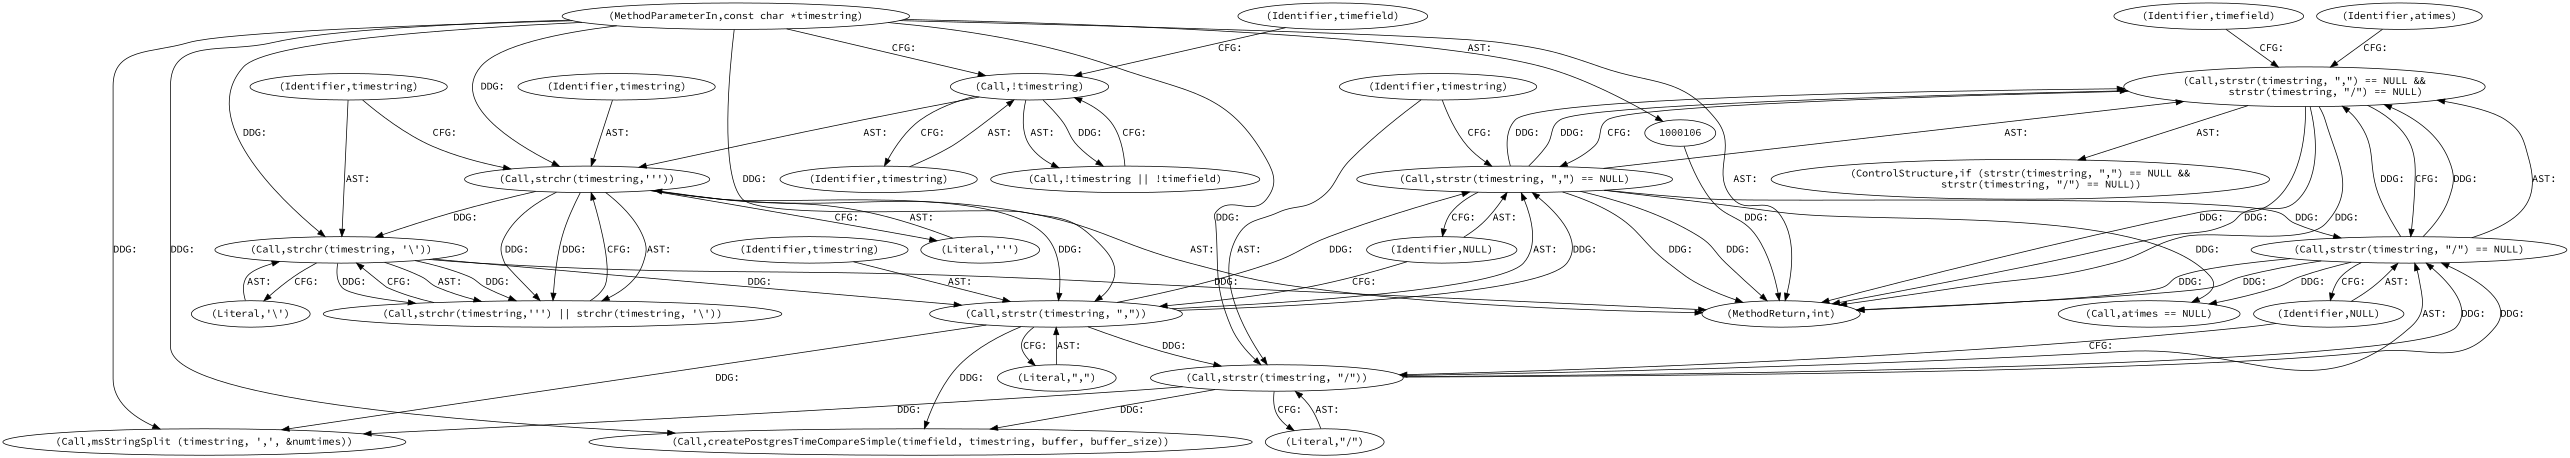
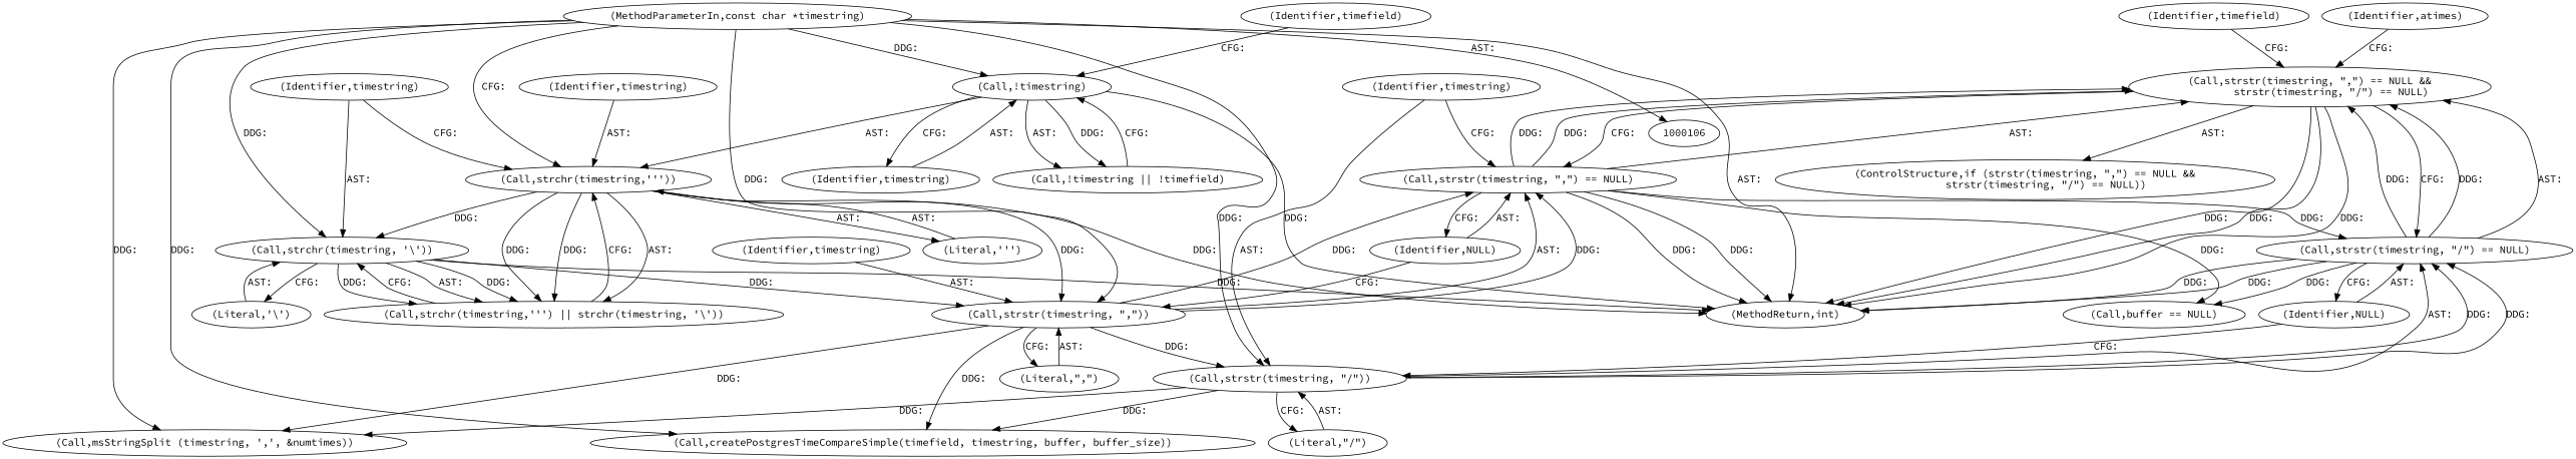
  digraph {
    fontname="Source Code Pro"
    node [fontname="Source Code Pro"]
    edge [fontname="Source Code Pro"]
    n1 [label="(Call,strstr(timestring, \",\") == NULL &&\n       strstr(timestring, \"/\") == NULL)"]
    n2 [label="(Call,strstr(timestring, \",\") == NULL)"]
    n3 [label="(Call,strstr(timestring, \"/\") == NULL)"]
    n4 [label="(MethodReturn,int)"]
    n5 [label="(ControlStructure,if (strstr(timestring, \",\") == NULL &&\n       strstr(timestring, \"/\") == NULL))"]
    n6 [label="(Identifier,NULL)"]
-   n7 [label="(Call,atimes == NULL)"]
+   n7 [label="(Call,buffer == NULL)"]
    n8 [label="(Identifier,NULL)"]
    n9 [label="(Call,strstr(timestring, \",\"))"]
    n10 [label="(Call,strstr(timestring, \"/\"))"]
    n11 [label="(Literal,\",\")"]
    n12 [label="(Call,createPostgresTimeCompareSimple(timefield, timestring, buffer, buffer_size))"]
    n13 [label="(Call,msStringSplit (timestring, ',', &numtimes))"]
    n14 [label="(Literal,\"/\")"]
    n15 [label="(Call,strchr(timestring,'\''))"]
    n16 [label="(Call,strchr(timestring, '\\'))"]
    n17 [label="(Literal,'\'')"]
    n18 [label="(Call,strchr(timestring,'\'') || strchr(timestring, '\\'))"]
    n19 [label="(Literal,'\\')"]
    n20 [label="(Call,!timestring)"]
    n21 [label="(Identifier,timestring)"]
    n22 [label="(Call,!timestring || !timefield)"]
    n23 [label="(MethodParameterIn,const char *timestring)"]
    1000106
    n25 [label="(Identifier,timestring)"]
    n26 [label="(Identifier,timefield)"]
    n27 [label="(Identifier,atimes)"]
    n28 [label="(Identifier,timestring)"]
    n29 [label="(Identifier,timestring)"]
    n30 [label="(Identifier,timefield)"]
    n31 [label="(Identifier,timestring)"]
    n1 -> n2 [label="CFG: "]
    n1 -> n3 [label="CFG: "]
    n1 -> n4 [label="DDG: "]
    n1 -> n4 [label="DDG: "]
    n1 -> n4 [label="DDG: "]
    n1 -> n5 [label="AST: "]
    n2 -> n1 [label="AST: "]
    n2 -> n1 [label="DDG: "]
    n2 -> n1 [label="DDG: "]
    n2 -> n3 [label="DDG: "]
    n2 -> n4 [label="DDG: "]
    n2 -> n4 [label="DDG: "]
    n2 -> n6 [label="CFG: "]
    n2 -> n7 [label="DDG: "]
    n3 -> n1 [label="AST: "]
    n3 -> n1 [label="DDG: "]
    n3 -> n1 [label="DDG: "]
    n3 -> n4 [label="DDG: "]
    n3 -> n4 [label="DDG: "]
    n3 -> n7 [label="DDG: "]
    n3 -> n8 [label="CFG: "]
    n6 -> n2 [label="AST: "]
    n6 -> n9 [label="CFG: "]
    n8 -> n3 [label="AST: "]
    n8 -> n10 [label="CFG: "]
    n9 -> n2 [label="AST: "]
    n9 -> n2 [label="DDG: "]
    n9 -> n2 [label="DDG: "]
    n9 -> n10 [label="DDG: "]
    n9 -> n11 [label="CFG: "]
    n9 -> n12 [label="DDG: "]
    n9 -> n13 [label="DDG: "]
    n10 -> n3 [label="AST: "]
    n10 -> n3 [label="DDG: "]
    n10 -> n3 [label="DDG: "]
    n10 -> n12 [label="DDG: "]
    n10 -> n13 [label="DDG: "]
    n10 -> n14 [label="CFG: "]
    n11 -> n9 [label="AST: "]
    n14 -> n10 [label="AST: "]
-   n15 -> n4 [label="AST: "]
+   n15 -> n4 [label="DDG: "]
    n15 -> n9 [label="DDG: "]
    n15 -> n16 [label="DDG: "]
-   n15 -> n17 [label="CFG: "]
+   n15 -> n17 [label="AST: "]
    n15 -> n18 [label="AST: "]
    n15 -> n18 [label="DDG: "]
    n15 -> n18 [label="DDG: "]
    n16 -> n4 [label="DDG: "]
    n16 -> n9 [label="DDG: "]
    n16 -> n18 [label="AST: "]
    n16 -> n18 [label="DDG: "]
    n16 -> n18 [label="DDG: "]
    n16 -> n19 [label="CFG: "]
    n17 -> n15 [label="AST: "]
    n18 -> n15 [label="CFG: "]
    n18 -> n16 [label="CFG: "]
    n19 -> n16 [label="AST: "]
-   1000106 -> n4 [label="DDG: "]
+   n20 -> n4 [label="DDG: "]
    n20 -> n15 [label="AST: "]
    n20 -> n21 [label="CFG: "]
    n20 -> n22 [label="AST: "]
    n20 -> n22 [label="DDG: "]
    n21 -> n20 [label="AST: "]
    n22 -> n20 [label="CFG: "]
    n23 -> n4 [label="AST: "]
    n23 -> n9 [label="DDG: "]
    n23 -> n10 [label="DDG: "]
    n23 -> n12 [label="DDG: "]
    n23 -> n13 [label="DDG: "]
-   n23 -> n15 [label="DDG: "]
+   n23 -> n15 [label="CFG: "]
    n23 -> n16 [label="DDG: "]
-   n23 -> n20 [label="CFG: "]
+   n23 -> n20 [label="DDG: "]
    n23 -> 1000106 [label="AST: "]
    n25 -> n15 [label="CFG: "]
    n25 -> n16 [label="AST: "]
    n26 -> n1 [label="CFG: "]
    n27 -> n1 [label="CFG: "]
    n28 -> n9 [label="AST: "]
    n29 -> n2 [label="CFG: "]
    n29 -> n10 [label="AST: "]
    n30 -> n20 [label="CFG: "]
    n31 -> n15 [label="AST: "]
  }
